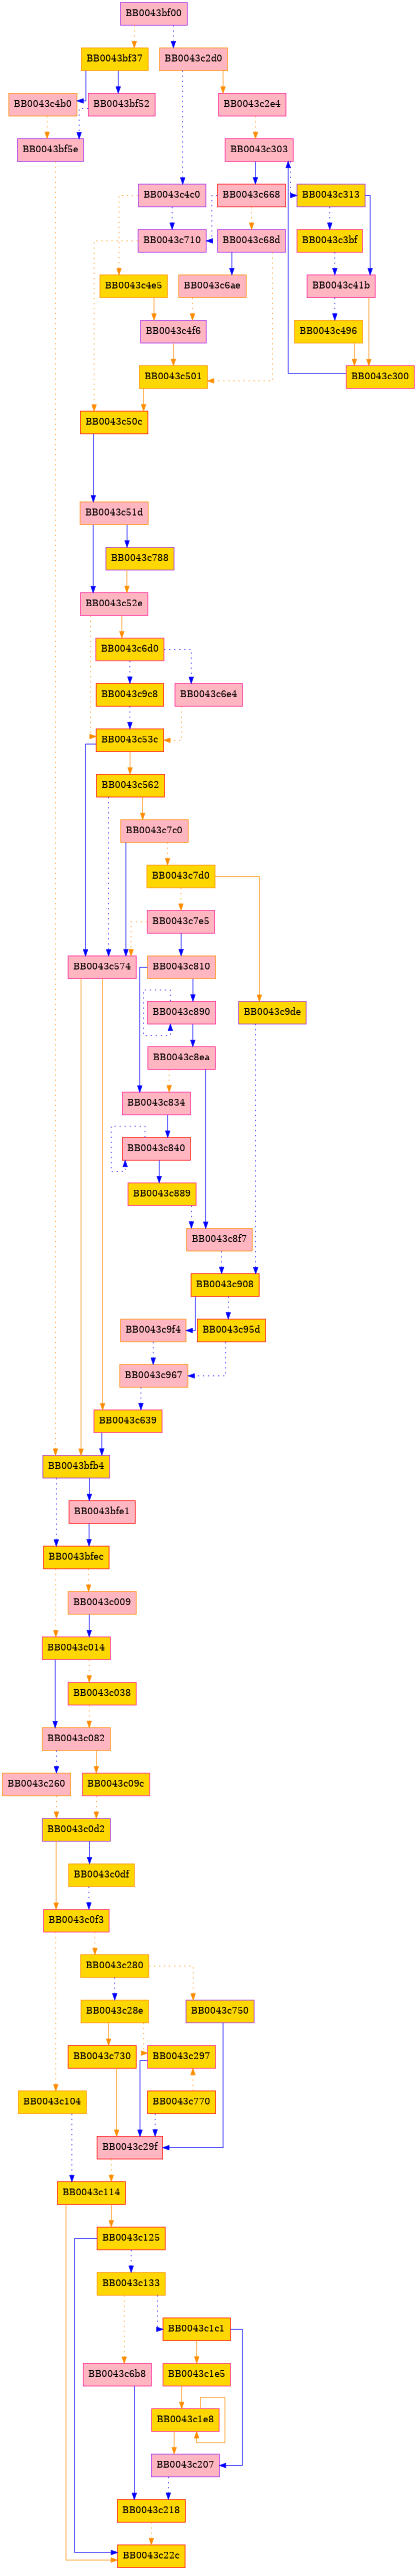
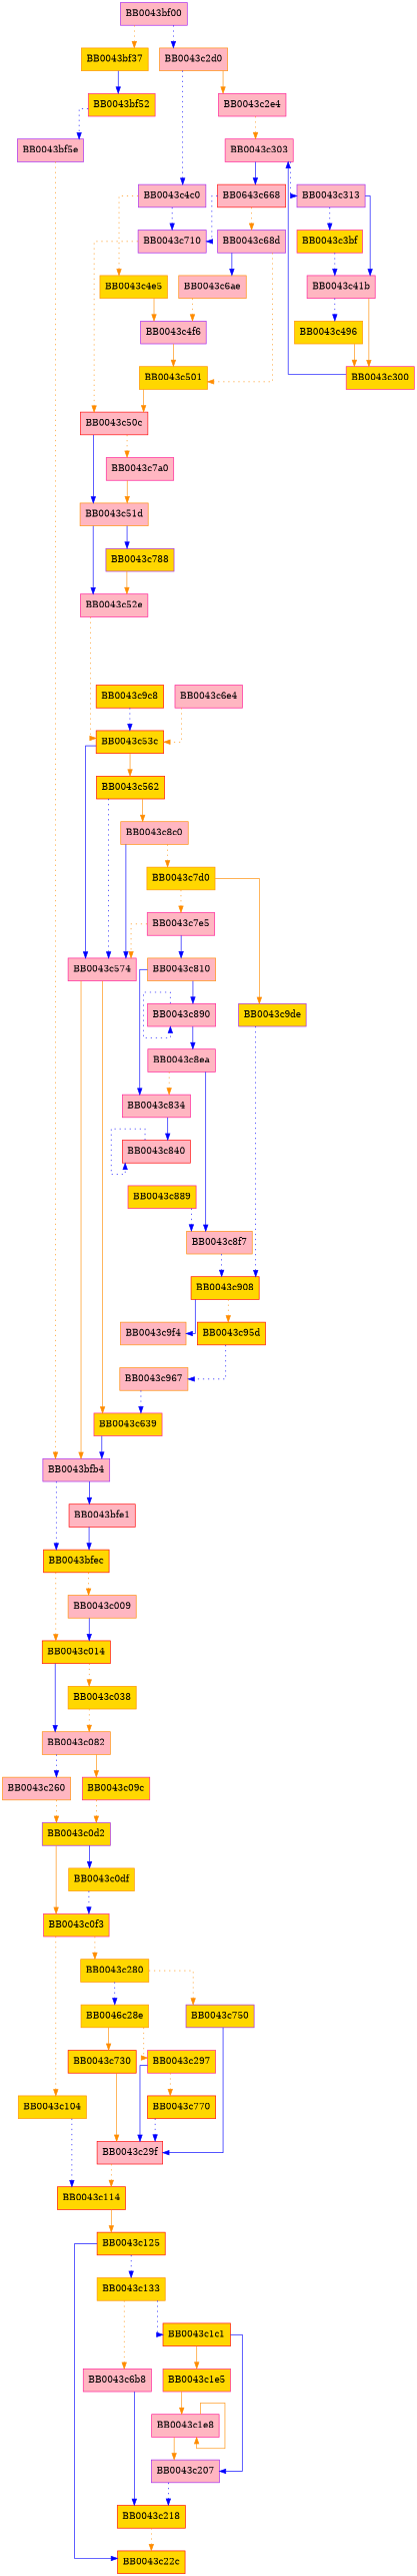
  digraph {
    splines=ortho
    node [color=deeppink fillcolor=gold shape=box style=filled]
    edge [color=blue style=dotted]
    BB0043bf00 [color=purple fillcolor=lightpink]
    BB0043c2d0 [color=darkorange fillcolor=lightpink]
    BB0043bf37 [color=darkorange]
    BB0043c4c0 [color=purple fillcolor=lightpink]
    BB0043c2e4 [fillcolor=lightpink]
-   BB0043c4b0 [color=darkorange fillcolor=lightpink]
-   BB0043bf52 [fillcolor=lightpink]
+   BB0043bf52
    BB0043c710 [color=purple fillcolor=lightpink]
    BB0043c4e5 [color=darkorange]
    BB0043c303 [fillcolor=lightpink]
    BB0043bf5e [color=purple fillcolor=lightpink]
-   BB0043bfb4 [color=purple]
+   BB0043bfb4 [color=purple fillcolor=lightpink]
    BB0043bfec [color=red]
    BB0043bfe1 [color=red fillcolor=lightpink]
-   BB0043c014
+   BB0043c014 [color=red]
    BB0043c009 [color=darkorange fillcolor=lightpink]
    BB0043c082 [color=darkorange fillcolor=lightpink]
-   BB0043c038
+   BB0043c038 [color=darkorange]
    BB0043c260 [color=darkorange fillcolor=lightpink]
    BB0043c09c
    BB0043c0d2 [color=purple]
    BB0043c0f3
    BB0043c0df [color=darkorange]
    BB0043c280 [color=darkorange]
    BB0043c104 [color=darkorange]
    BB0043c750 [color=purple]
-   BB0043c28e [color=darkorange]
+   BB0043c28e [color=darkorange label=BB0046c28e]
    BB0043c114 [color=red]
    BB0043c29f [color=red fillcolor=lightpink]
    BB0043c730 [color=red]
    BB0043c297
    BB0043c22c [color=red]
    BB0043c125 [color=red]
    BB0043c133 [color=darkorange]
    BB0043c6b8 [fillcolor=lightpink]
    BB0043c1c1 [color=red]
    BB0043c218 [color=red]
    BB0043c207 [color=purple fillcolor=lightpink]
    BB0043c1e5
-   BB0043c1e8
+   BB0043c1e8 [fillcolor=lightpink]
    BB0043c770 [color=red]
-   BB0043c50c [color=red]
+   BB0043c50c [color=red fillcolor=lightpink]
    BB0043c4f6 [color=purple fillcolor=lightpink]
-   BB0043c668 [color=red fillcolor=lightpink]
-   BB0043c313 [color=purple]
+   BB0043c668 [color=red fillcolor=lightpink label=BB0643c668]
+   BB0043c313 [color=purple fillcolor=lightpink]
    BB0043c68d [color=purple fillcolor=lightpink]
    BB0043c41b [fillcolor=lightpink]
    BB0043c3bf
    BB0043c300
    BB0043c501 [color=darkorange]
    BB0043c6ae [color=darkorange fillcolor=lightpink]
    BB0043c496 [color=darkorange]
+   BB0043c7a0 [fillcolor=lightpink]
    BB0043c51d [color=darkorange fillcolor=lightpink]
    BB0043c788 [color=purple]
    BB0043c52e [fillcolor=lightpink]
-   BB0043c6d0
    BB0043c53c [color=red]
    BB0043c9c8 [color=red]
    BB0043c6e4 [fillcolor=lightpink]
    BB0043c574 [fillcolor=lightpink]
    BB0043c562 [color=red]
    BB0043c639
-   BB0043c7c0 [color=darkorange fillcolor=lightpink]
+   BB0043c7c0 [color=darkorange fillcolor=lightpink label=BB0043c8c0]
    BB0043c7d0 [color=darkorange]
    BB0043c9de [color=purple]
    BB0043c7e5 [fillcolor=lightpink]
    BB0043c908 [color=red]
    BB0043c810 [color=darkorange fillcolor=lightpink]
    BB0043c9f4 [color=darkorange fillcolor=lightpink]
    BB0043c95d [color=red]
    BB0043c890 [fillcolor=lightpink]
    BB0043c834 [fillcolor=lightpink]
    BB0043c8ea [fillcolor=lightpink]
    BB0043c840 [color=red fillcolor=lightpink]
    BB0043c8f7 [color=darkorange fillcolor=lightpink]
    BB0043c889
    BB0043c967 [color=darkorange fillcolor=lightpink]
    BB0043bf00 -> BB0043c2d0
    BB0043bf00 -> BB0043bf37 [color=darkorange]
    BB0043c2d0 -> BB0043c4c0
    BB0043c2d0 -> BB0043c2e4 [color=darkorange style=solid]
-   BB0043bf37 -> BB0043c4b0 [style=solid]
    BB0043bf37 -> BB0043bf52 [style=solid]
    BB0043c4c0 -> BB0043c710
    BB0043c4c0 -> BB0043c4e5 [color=darkorange]
    BB0043c2e4 -> BB0043c303 [color=darkorange]
-   BB0043c4b0 -> BB0043bf5e [color=darkorange]
    BB0043bf52 -> BB0043bf5e
    BB0043c710 -> BB0043c50c [color=darkorange]
    BB0043c4e5 -> BB0043c4f6 [color=darkorange style=solid]
    BB0043c303 -> BB0043c668 [style=solid]
    BB0043c303 -> BB0043c313
    BB0043bf5e -> BB0043bfb4 [color=darkorange]
    BB0043bfb4 -> BB0043bfec
    BB0043bfb4 -> BB0043bfe1 [style=solid]
    BB0043bfec -> BB0043c014 [color=darkorange]
    BB0043bfec -> BB0043c009 [color=darkorange]
    BB0043bfe1 -> BB0043bfec [style=solid]
    BB0043c014 -> BB0043c082 [style=solid]
    BB0043c014 -> BB0043c038 [color=darkorange]
    BB0043c009 -> BB0043c014 [style=solid]
    BB0043c082 -> BB0043c260
    BB0043c082 -> BB0043c09c [color=darkorange style=solid]
    BB0043c038 -> BB0043c082 [color=darkorange]
    BB0043c260 -> BB0043c0d2 [color=darkorange]
    BB0043c09c -> BB0043c0d2 [color=darkorange]
    BB0043c0d2 -> BB0043c0f3 [color=darkorange style=solid]
    BB0043c0d2 -> BB0043c0df [style=solid]
    BB0043c0f3 -> BB0043c280 [color=darkorange]
    BB0043c0f3 -> BB0043c104 [color=darkorange]
    BB0043c0df -> BB0043c0f3
    BB0043c280 -> BB0043c750 [color=darkorange]
    BB0043c280 -> BB0043c28e
    BB0043c104 -> BB0043c114
    BB0043c750 -> BB0043c29f [style=solid]
    BB0043c28e -> BB0043c730 [color=darkorange style=solid]
    BB0043c28e -> BB0043c297 [color=darkorange]
-   BB0043c114 -> BB0043c22c [color=darkorange style=solid]
    BB0043c114 -> BB0043c125 [color=darkorange style=solid]
    BB0043c29f -> BB0043c114 [color=darkorange]
    BB0043c730 -> BB0043c29f [color=darkorange style=solid]
    BB0043c297 -> BB0043c29f [style=solid]
-   BB0043c770 -> BB0043c297 [color=darkorange]
+   BB0043c297 -> BB0043c770 [color=darkorange]
    BB0043c125 -> BB0043c22c [style=solid]
    BB0043c125 -> BB0043c133
    BB0043c133 -> BB0043c6b8 [color=darkorange]
    BB0043c133 -> BB0043c1c1
    BB0043c6b8 -> BB0043c218 [style=solid]
    BB0043c1c1 -> BB0043c207 [style=solid]
    BB0043c1c1 -> BB0043c1e5 [color=darkorange style=solid]
    BB0043c218 -> BB0043c22c [color=darkorange]
    BB0043c207 -> BB0043c218
    BB0043c1e5 -> BB0043c1e8 [color=darkorange style=solid]
    BB0043c1e8 -> BB0043c207 [color=darkorange style=solid]
    BB0043c1e8 -> BB0043c1e8 [color=darkorange style=solid]
    BB0043c770 -> BB0043c29f
+   BB0043c50c -> BB0043c7a0 [color=darkorange]
    BB0043c50c -> BB0043c51d [style=solid]
    BB0043c4f6 -> BB0043c501 [color=darkorange style=solid]
    BB0043c668 -> BB0043c710
    BB0043c668 -> BB0043c68d [color=darkorange]
    BB0043c313 -> BB0043c41b [style=solid]
    BB0043c313 -> BB0043c3bf
    BB0043c68d -> BB0043c501 [color=darkorange]
    BB0043c68d -> BB0043c6ae [style=solid]
    BB0043c41b -> BB0043c300 [color=darkorange style=solid]
    BB0043c41b -> BB0043c496
    BB0043c3bf -> BB0043c41b
    BB0043c300 -> BB0043c303 [style=solid]
    BB0043c501 -> BB0043c50c [color=darkorange style=solid]
    BB0043c6ae -> BB0043c4f6 [color=darkorange]
    BB0043c496 -> BB0043c300 [color=darkorange style=solid]
+   BB0043c7a0 -> BB0043c51d [color=darkorange style=solid]
    BB0043c51d -> BB0043c788 [style=solid]
    BB0043c51d -> BB0043c52e [style=solid]
    BB0043c788 -> BB0043c52e [color=darkorange style=solid]
-   BB0043c52e -> BB0043c6d0 [color=darkorange style=solid]
    BB0043c52e -> BB0043c53c [color=darkorange]
-   BB0043c6d0 -> BB0043c9c8
-   BB0043c6d0 -> BB0043c6e4
    BB0043c53c -> BB0043c574 [style=solid]
    BB0043c53c -> BB0043c562 [color=darkorange style=solid]
    BB0043c9c8 -> BB0043c53c
    BB0043c6e4 -> BB0043c53c [color=darkorange]
    BB0043c574 -> BB0043bfb4 [color=darkorange style=solid]
    BB0043c574 -> BB0043c639 [color=darkorange style=solid]
    BB0043c562 -> BB0043c574
    BB0043c562 -> BB0043c7c0 [color=darkorange style=solid]
    BB0043c639 -> BB0043bfb4 [style=solid]
    BB0043c7c0 -> BB0043c574 [style=solid]
    BB0043c7c0 -> BB0043c7d0 [color=darkorange]
    BB0043c7d0 -> BB0043c9de [color=darkorange style=solid]
    BB0043c7d0 -> BB0043c7e5 [color=darkorange]
    BB0043c9de -> BB0043c908
    BB0043c7e5 -> BB0043c574 [color=darkorange]
    BB0043c7e5 -> BB0043c810 [style=solid]
    BB0043c908 -> BB0043c9f4 [style=solid]
-   BB0043c908 -> BB0043c95d
+   BB0043c908 -> BB0043c95d [color=darkorange]
    BB0043c810 -> BB0043c890 [style=solid]
    BB0043c810 -> BB0043c834 [style=solid]
-   BB0043c9f4 -> BB0043c967
    BB0043c95d -> BB0043c967
    BB0043c890 -> BB0043c890
    BB0043c890 -> BB0043c8ea [style=solid]
    BB0043c834 -> BB0043c840 [style=solid]
    BB0043c8ea -> BB0043c834 [color=darkorange]
    BB0043c8ea -> BB0043c8f7 [style=solid]
    BB0043c840 -> BB0043c840
-   BB0043c840 -> BB0043c889 [style=solid]
    BB0043c8f7 -> BB0043c908
    BB0043c889 -> BB0043c8f7
    BB0043c967 -> BB0043c639
  }
